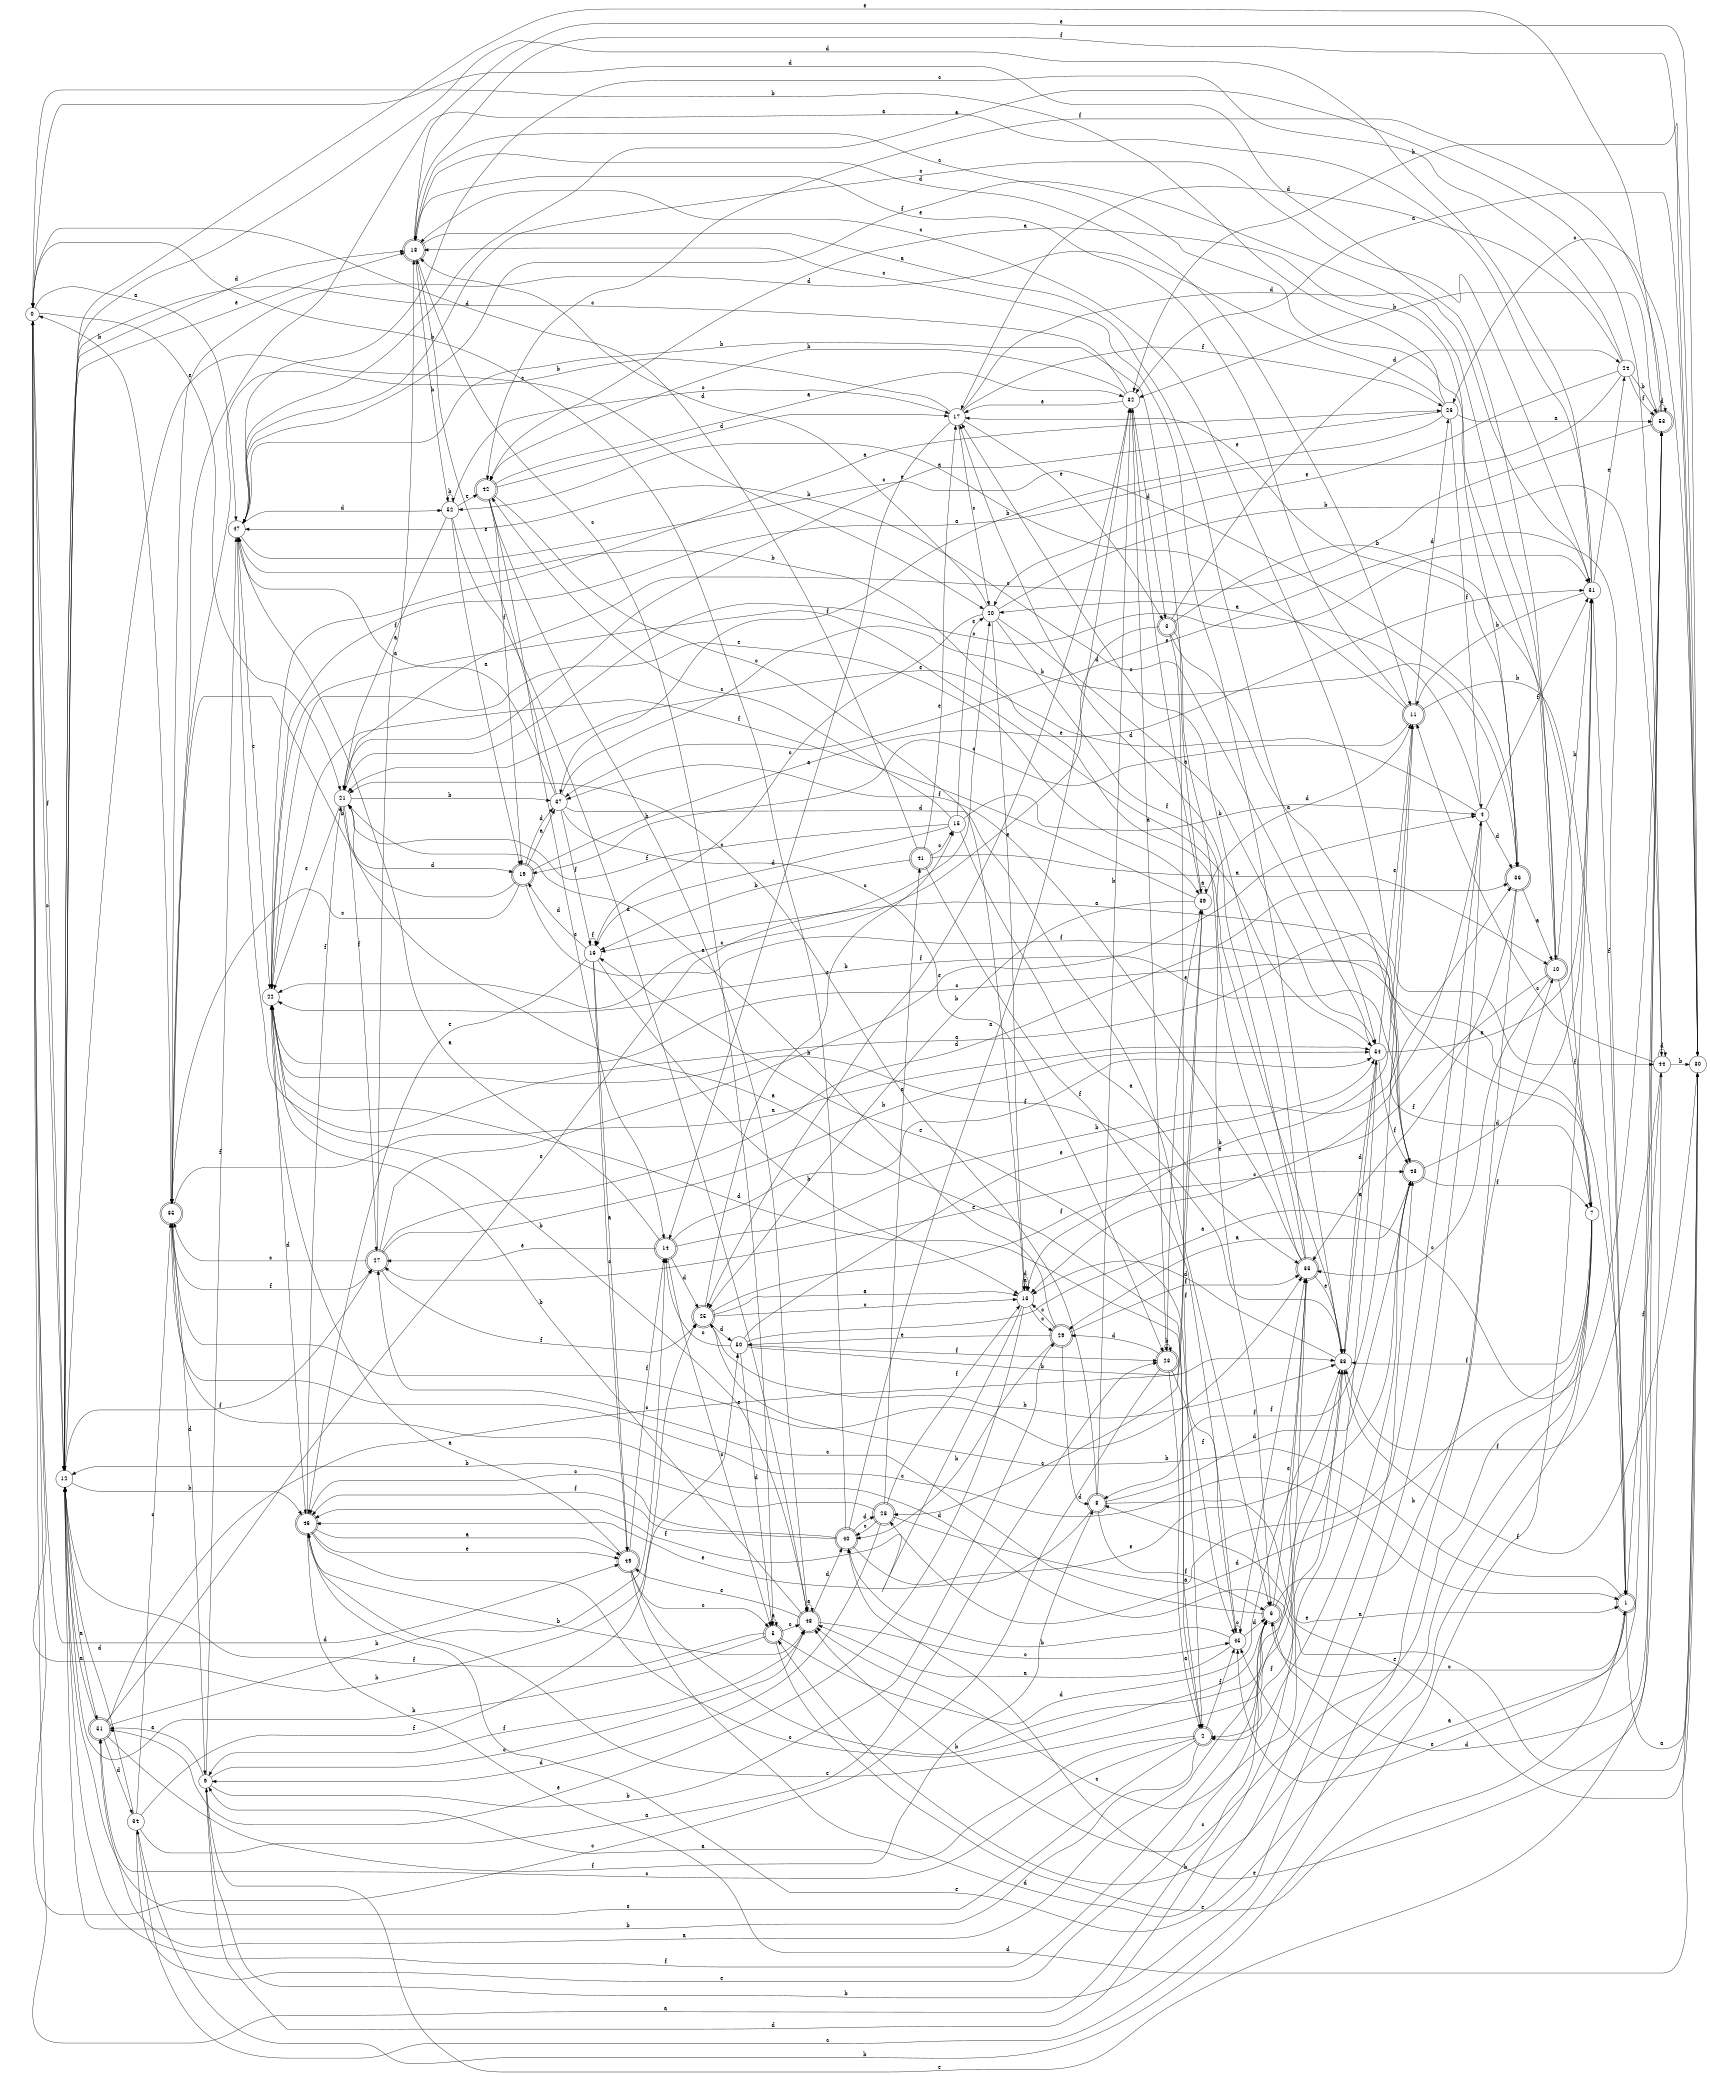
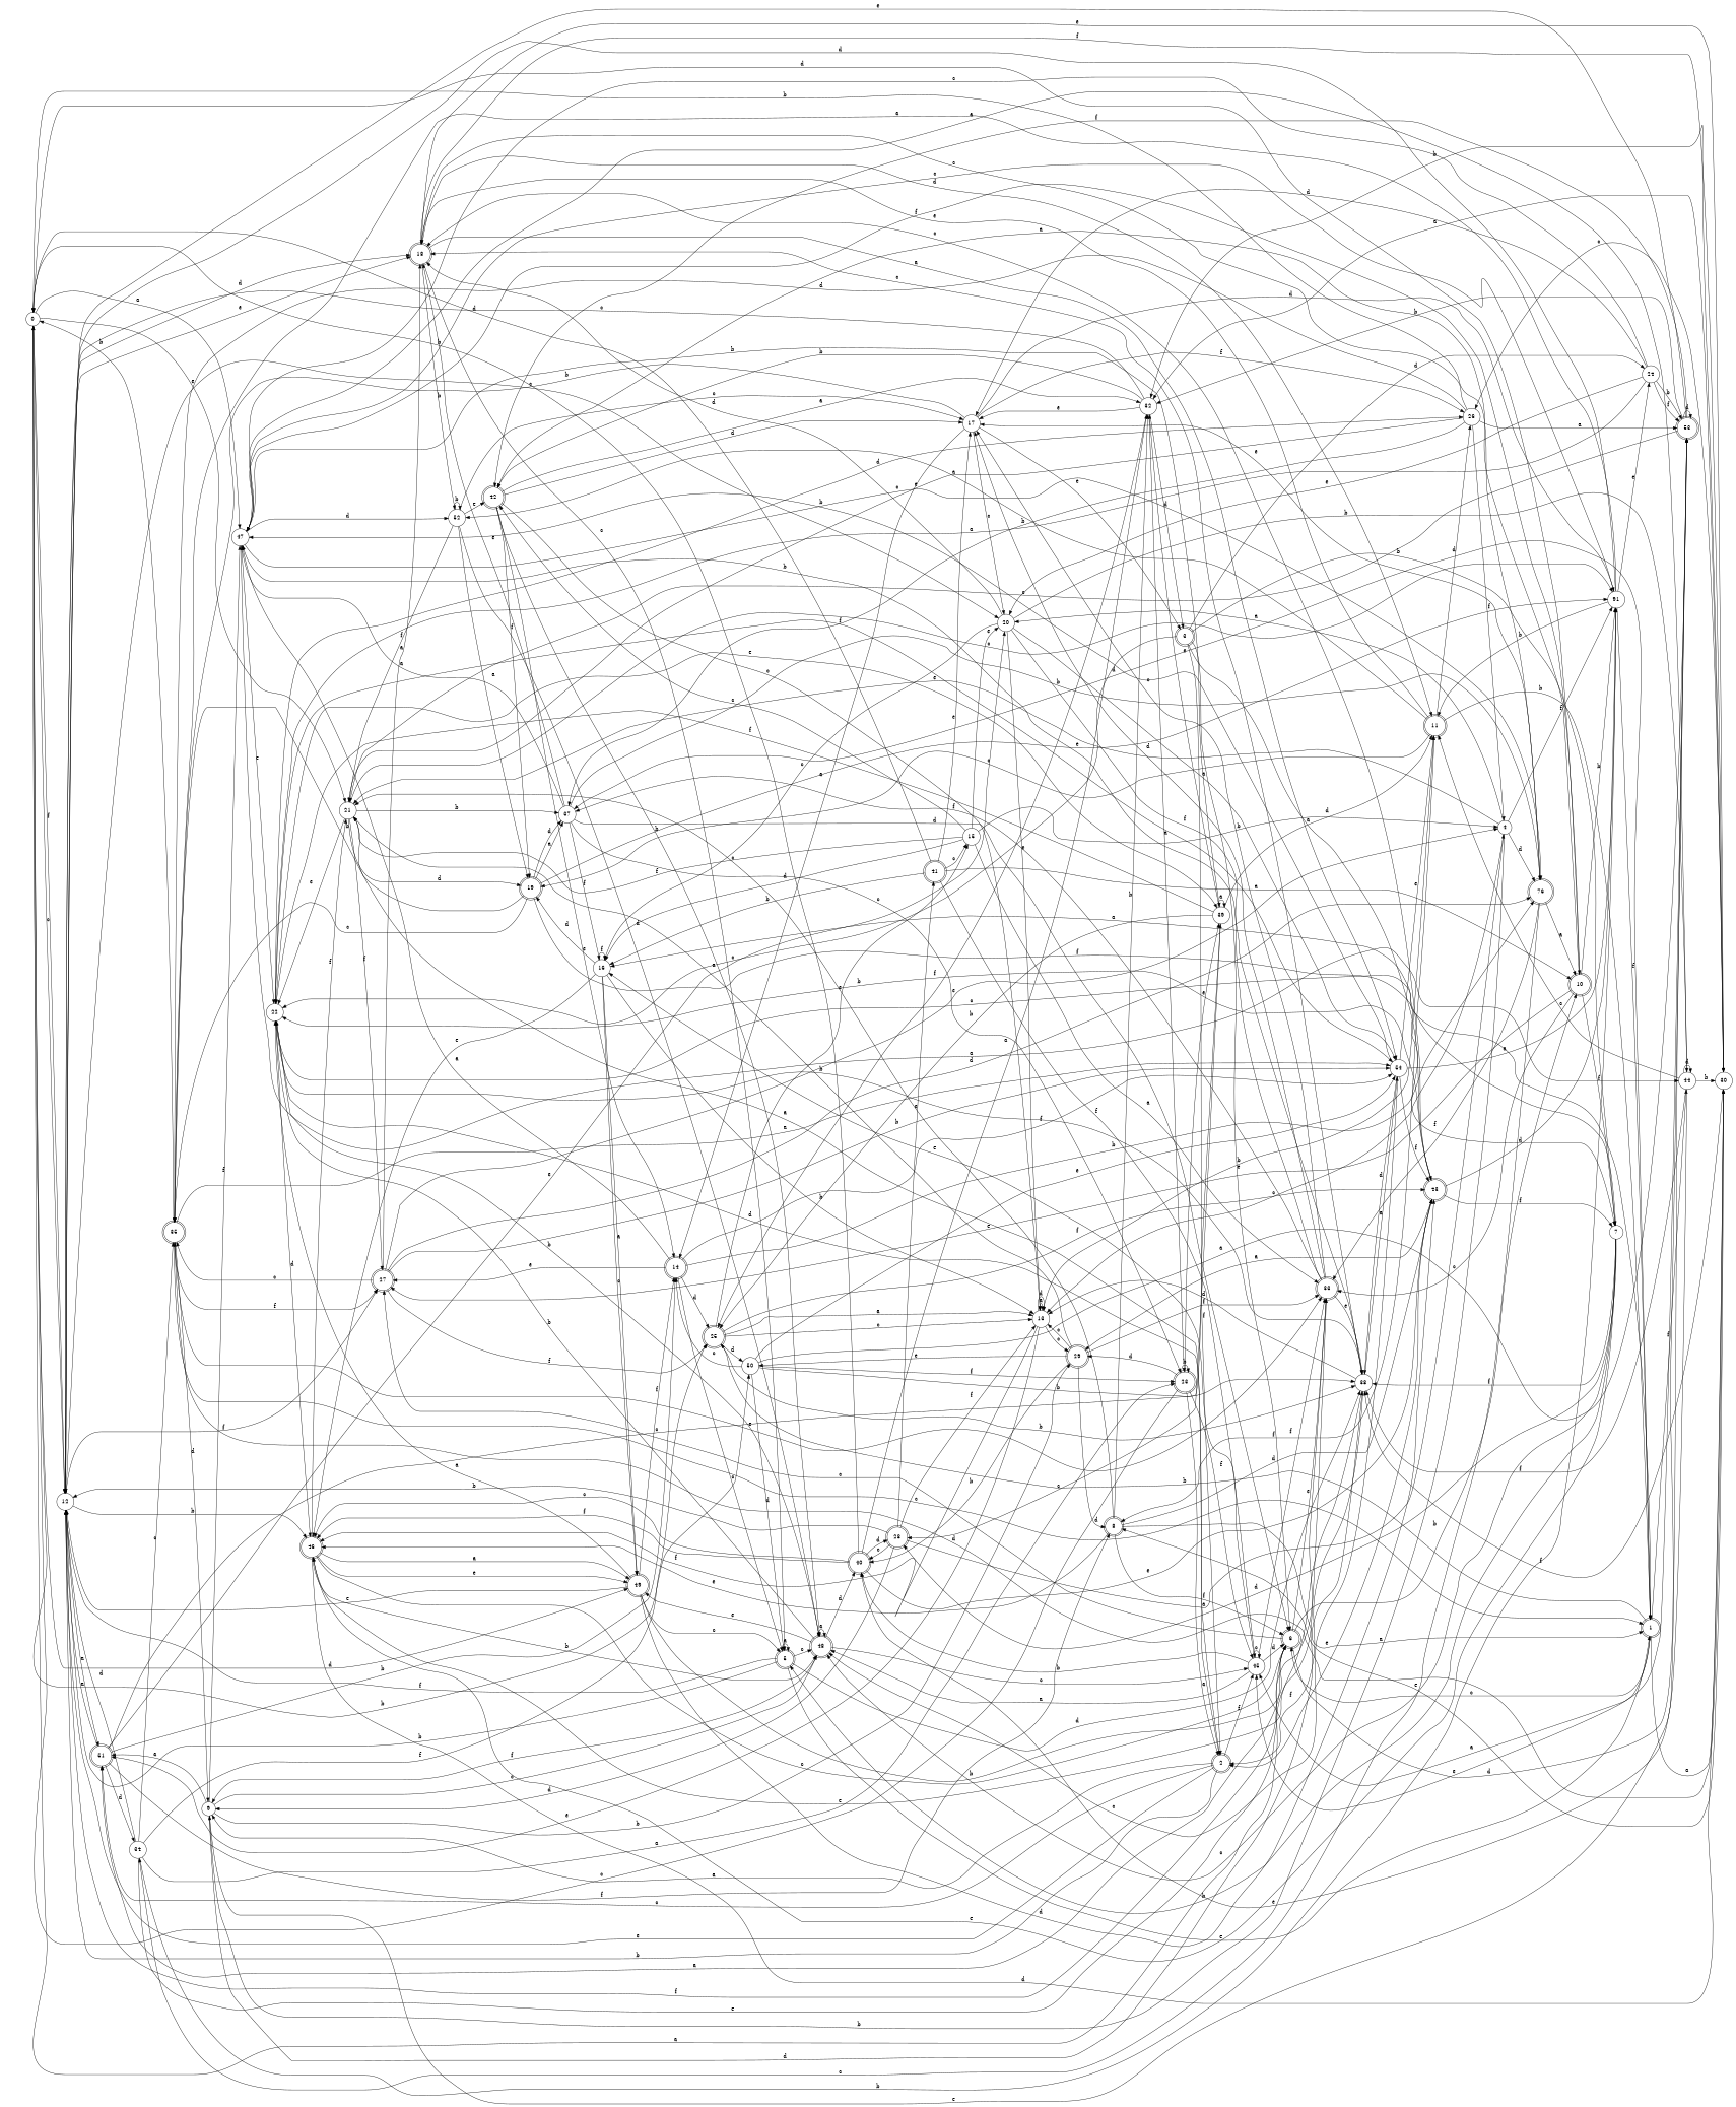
  digraph {
    rankdir=LR
    node [color=black fillcolor=white shape=doublecircle style="rounded,filled"]
    n1 [label=0 shape=circle style=filled]
    n2 [label=12 shape=circle style=filled]
    n3 [label=21 shape=circle style=filled]
    n4 [label=47 shape=circle style=filled]
    n5 [label=49]
    n6 [label=50 shape=circle style=filled]
    n7 [label=51]
    n8 [label=20 shape=circle style=filled]
    n9 [label=27]
    n10 [label=46]
    n11 [label=18]
    n12 [label=37 shape=circle style=filled]
    n13 [label=2]
    n14 [label=22 shape=circle style=filled]
-   n15 [label=31 shape=circle style=filled]
+   n15 [label=91 shape=circle style=filled]
    n16 [label=19]
    n17 [label=44 shape=circle style=filled]
-   n18 [label=36]
+   n18 [label=76]
    n19 [label=10]
    n20 [label=52 shape=circle style=filled]
    n21 [label=39 shape=circle style=filled]
    n22 [label=6]
    n23 [label=43]
    n24 [label=5]
    n25 [label=14]
    n26 [label=38 shape=circle style=filled]
    n27 [label=53]
    n28 [label=54 shape=circle style=filled]
    n29 [label=23]
    n30 [label=1]
    n31 [label=25]
    n32 [label=30 shape=circle style=filled]
    n33 [label=45 shape=circle style=filled]
    n34 [label=33]
    n35 [label=13 shape=circle style=filled]
    n36 [label=15 shape=circle style=filled]
    n37 [label=8]
    n38 [label=32 shape=circle style=filled]
    n39 [label=26 shape=circle style=filled]
    n40 [label=35]
    n41 [label=16 shape=circle style=filled]
    n42 [label=11]
    n43 [label=40]
    n44 [label=48]
    n45 [label=9 shape=circle style=filled]
    n46 [label=29]
    n47 [label=34 shape=circle style=filled]
    n48 [label=3]
    n49 [label=7 shape=circle style=filled]
    n50 [label=24 shape=circle style=filled]
    n51 [label=28]
    n52 [label=17 shape=circle style=filled]
    n53 [label=4 shape=circle style=filled]
    n54 [label=42]
    n55 [label=41]
    n1 -> n2 [label=c]
    n1 -> n2 [label=f]
    n1 -> n3 [label=e]
    n1 -> n4 [label=a]
    n1 -> n5 [label=d]
    n1 -> n6 [label=b]
    n2 -> n7 [label=a]
    n2 -> n8 [label=c]
    n2 -> n9 [label=f]
    n2 -> n10 [label=b]
    n2 -> n11 [label=d]
    n2 -> n11 [label=e]
    n3 -> n9 [label=f]
    n3 -> n12 [label=b]
    n3 -> n13 [label=a]
    n3 -> n14 [label=e]
    n3 -> n15 [label=c]
    n3 -> n16 [label=d]
    n4 -> n14 [label=e]
    n4 -> n17 [label=a]
    n4 -> n18 [label=c]
    n4 -> n19 [label=f]
    n4 -> n20 [label=d]
    n4 -> n21 [label=b]
+   n5 -> n2 [label=e]
    n5 -> n14 [label=a]
    n5 -> n22 [label=b]
    n5 -> n23 [label=d]
    n5 -> n24 [label=c]
    n5 -> n25 [label=f]
    n6 -> n24 [label=d]
    n6 -> n25 [label=c]
    n6 -> n26 [label=b]
    n6 -> n27 [label=a]
    n6 -> n28 [label=e]
    n6 -> n29 [label=f]
    n7 -> n2 [label=a]
    n7 -> n8 [label=e]
    n7 -> n21 [label=c]
    n7 -> n25 [label=b]
    n7 -> n37 [label=f]
    n7 -> n47 [label=d]
    n8 -> n11 [label=d]
    n8 -> n17 [label=b]
    n8 -> n26 [label=f]
    n8 -> n28 [label=a]
    n8 -> n35 [label=e]
    n8 -> n41 [label=c]
    n9 -> n11 [label=a]
    n9 -> n18 [label=d]
    n9 -> n28 [label=b]
    n9 -> n31 [label=f]
    n9 -> n40 [label=c]
    n9 -> n53 [label=e]
    n10 -> n3 [label=f]
    n10 -> n5 [label=a]
    n10 -> n5 [label=e]
    n10 -> n22 [label=c]
    n10 -> n32 [label=d]
    n10 -> n44 [label=b]
    n11 -> n20 [label=b]
    n11 -> n24 [label=c]
    n11 -> n28 [label=a]
    n11 -> n32 [label=e]
    n11 -> n32 [label=f]
    n11 -> n42 [label=d]
    n12 -> n4 [label=a]
    n12 -> n11 [label=e]
    n12 -> n18 [label=b]
    n12 -> n22 [label=d]
    n12 -> n29 [label=c]
    n12 -> n41 [label=f]
    n13 -> n2 [label=b]
    n13 -> n2 [label=e]
    n13 -> n7 [label=c]
    n13 -> n14 [label=d]
    n13 -> n33 [label=f]
    n13 -> n45 [label=a]
    n14 -> n10 [label=d]
    n14 -> n21 [label=e]
    n14 -> n28 [label=f]
    n14 -> n30 [label=c]
-   n14 -> n39 [label=a]
+   n14 -> n39 [label=d]
    n14 -> n44 [label=b]
    n15 -> n2 [label=d]
    n15 -> n4 [label=c]
    n15 -> n30 [label=f]
    n15 -> n40 [label=a]
    n15 -> n42 [label=b]
    n15 -> n50 [label=e]
    n16 -> n12 [label=a]
    n16 -> n12 [label=d]
    n16 -> n15 [label=e]
    n16 -> n40 [label=b]
    n16 -> n40 [label=c]
    n16 -> n49 [label=f]
    n17 -> n4 [label=a]
    n17 -> n17 [label=d]
    n17 -> n26 [label=f]
    n17 -> n32 [label=b]
    n17 -> n42 [label=c]
    n17 -> n43 [label=e]
    n18 -> n1 [label=b]
    n18 -> n19 [label=a]
    n18 -> n34 [label=f]
    n18 -> n47 [label=c]
    n18 -> n52 [label=e]
    n19 -> n1 [label=d]
    n19 -> n9 [label=e]
    n19 -> n15 [label=b]
    n19 -> n34 [label=c]
    n19 -> n49 [label=f]
    n19 -> n54 [label=a]
    n20 -> n3 [label=f]
    n20 -> n16 [label=a]
    n20 -> n20 [label=b]
    n20 -> n44 [label=d]
    n20 -> n52 [label=c]
    n20 -> n54 [label=e]
    n21 -> n14 [label=f]
    n21 -> n21 [label=a]
    n21 -> n31 [label=b]
    n21 -> n38 [label=e]
    n21 -> n42 [label=d]
    n21 -> n51 [label=c]
    n22 -> n2 [label=f]
    n22 -> n7 [label=a]
    n22 -> n9 [label=c]
    n22 -> n19 [label=b]
    n22 -> n27 [label=d]
    n22 -> n34 [label=e]
    n23 -> n11 [label=c]
    n23 -> n13 [label=e]
    n23 -> n14 [label=b]
    n23 -> n15 [label=d]
    n23 -> n46 [label=a]
    n23 -> n49 [label=f]
    n24 -> n2 [label=b]
    n24 -> n2 [label=f]
    n24 -> n24 [label=a]
    n24 -> n26 [label=d]
    n24 -> n30 [label=e]
    n24 -> n44 [label=c]
    n25 -> n4 [label=a]
    n25 -> n9 [label=e]
    n25 -> n18 [label=b]
    n25 -> n24 [label=c]
    n25 -> n28 [label=f]
    n25 -> n31 [label=d]
    n26 -> n10 [label=e]
    n26 -> n11 [label=c]
    n26 -> n13 [label=f]
    n26 -> n14 [label=b]
    n26 -> n28 [label=a]
    n26 -> n35 [label=d]
    n27 -> n2 [label=e]
    n27 -> n3 [label=c]
    n27 -> n27 [label=d]
    n27 -> n33 [label=a]
    n27 -> n38 [label=b]
    n27 -> n54 [label=f]
    n28 -> n4 [label=b]
    n28 -> n15 [label=a]
    n28 -> n23 [label=f]
    n28 -> n26 [label=d]
    n28 -> n42 [label=e]
    n28 -> n44 [label=c]
    n29 -> n1 [label=c]
    n29 -> n13 [label=a]
    n29 -> n21 [label=e]
    n29 -> n29 [label=b]
    n29 -> n33 [label=f]
    n29 -> n46 [label=d]
    n30 -> n12 [label=d]
    n30 -> n17 [label=f]
    n30 -> n22 [label=c]
    n30 -> n31 [label=b]
    n30 -> n32 [label=a]
    n30 -> n33 [label=e]
    n31 -> n6 [label=d]
    n31 -> n23 [label=f]
    n31 -> n26 [label=b]
    n31 -> n35 [label=a]
    n31 -> n35 [label=c]
    n31 -> n36 [label=e]
    n32 -> n26 [label=f]
    n32 -> n37 [label=e]
    n32 -> n38 [label=a]
    n32 -> n38 [label=b]
    n32 -> n39 [label=c]
    n32 -> n40 [label=d]
    n33 -> n22 [label=d]
    n33 -> n33 [label=c]
    n33 -> n34 [label=f]
    n33 -> n41 [label=e]
    n33 -> n43 [label=b]
    n33 -> n44 [label=a]
    n34 -> n1 [label=a]
    n34 -> n4 [label=b]
    n34 -> n12 [label=f]
    n34 -> n26 [label=e]
    n34 -> n52 [label=c]
    n34 -> n52 [label=d]
    n35 -> n7 [label=e]
    n35 -> n10 [label=f]
    n35 -> n35 [label=a]
    n35 -> n35 [label=d]
    n35 -> n42 [label=b]
    n35 -> n46 [label=c]
    n36 -> n3 [label=f]
    n36 -> n8 [label=e]
    n36 -> n34 [label=a]
    n36 -> n41 [label=d]
    n36 -> n53 [label=b]
    n36 -> n54 [label=c]
    n37 -> n3 [label=c]
    n37 -> n10 [label=e]
    n37 -> n22 [label=f]
    n37 -> n23 [label=d]
    n37 -> n30 [label=a]
    n37 -> n38 [label=b]
    n38 -> n2 [label=c]
    n38 -> n29 [label=a]
    n38 -> n31 [label=f]
    n38 -> n48 [label=d]
    n38 -> n52 [label=e]
    n38 -> n54 [label=b]
    n39 -> n3 [label=e]
    n39 -> n11 [label=c]
    n39 -> n12 [label=b]
    n39 -> n27 [label=a]
    n39 -> n40 [label=d]
    n39 -> n53 [label=f]
    n40 -> n1 [label=b]
    n40 -> n9 [label=f]
    n40 -> n28 [label=a]
    n40 -> n30 [label=c]
    n40 -> n34 [label=e]
    n40 -> n45 [label=d]
    n41 -> n5 [label=a]
    n41 -> n5 [label=c]
    n41 -> n10 [label=e]
    n41 -> n16 [label=d]
    n41 -> n35 [label=b]
    n41 -> n41 [label=f]
    n42 -> n11 [label=e]
    n42 -> n16 [label=c]
    n42 -> n20 [label=a]
    n42 -> n30 [label=b]
    n42 -> n37 [label=f]
    n42 -> n39 [label=d]
    n43 -> n1 [label=b]
    n43 -> n10 [label=c]
    n43 -> n10 [label=f]
    n43 -> n23 [label=e]
    n43 -> n38 [label=a]
    n43 -> n51 [label=d]
    n44 -> n5 [label=e]
    n44 -> n14 [label=b]
    n44 -> n33 [label=c]
    n44 -> n43 [label=d]
    n44 -> n44 [label=a]
    n44 -> n45 [label=f]
    n45 -> n4 [label=f]
    n45 -> n7 [label=a]
    n45 -> n26 [label=d]
    n45 -> n27 [label=e]
    n45 -> n44 [label=c]
    n45 -> n46 [label=b]
    n46 -> n3 [label=a]
    n46 -> n6 [label=e]
    n46 -> n34 [label=f]
    n46 -> n35 [label=c]
    n46 -> n37 [label=d]
    n46 -> n43 [label=b]
    n47 -> n2 [label=d]
    n47 -> n15 [label=b]
    n47 -> n29 [label=a]
    n47 -> n31 [label=f]
    n47 -> n34 [label=e]
    n47 -> n40 [label=c]
    n48 -> n13 [label=f]
    n48 -> n14 [label=c]
    n48 -> n22 [label=e]
    n48 -> n23 [label=a]
    n48 -> n49 [label=b]
    n48 -> n50 [label=d]
    n49 -> n10 [label=e]
    n49 -> n24 [label=b]
    n49 -> n26 [label=f]
    n49 -> n41 [label=a]
    n49 -> n44 [label=c]
    n49 -> n51 [label=d]
    n50 -> n4 [label=c]
    n50 -> n8 [label=e]
    n50 -> n14 [label=a]
    n50 -> n27 [label=b]
    n50 -> n27 [label=f]
    n50 -> n52 [label=d]
    n51 -> n2 [label=b]
    n51 -> n35 [label=f]
    n51 -> n43 [label=c]
    n51 -> n45 [label=d]
    n51 -> n53 [label=a]
    n51 -> n55 [label=e]
    n52 -> n8 [label=c]
    n52 -> n15 [label=d]
    n52 -> n25 [label=a]
    n52 -> n39 [label=f]
    n52 -> n40 [label=b]
    n52 -> n48 [label=e]
    n53 -> n3 [label=e]
    n53 -> n8 [label=a]
    n53 -> n15 [label=f]
    n53 -> n18 [label=d]
    n53 -> n35 [label=c]
    n53 -> n45 [label=b]
    n54 -> n16 [label=f]
    n54 -> n25 [label=e]
    n54 -> n35 [label=c]
    n54 -> n38 [label=a]
    n54 -> n44 [label=b]
    n54 -> n52 [label=d]
    n55 -> n1 [label=d]
    n55 -> n19 [label=a]
    n55 -> n33 [label=f]
    n55 -> n36 [label=c]
    n55 -> n41 [label=b]
    n55 -> n52 [label=e]
  }
